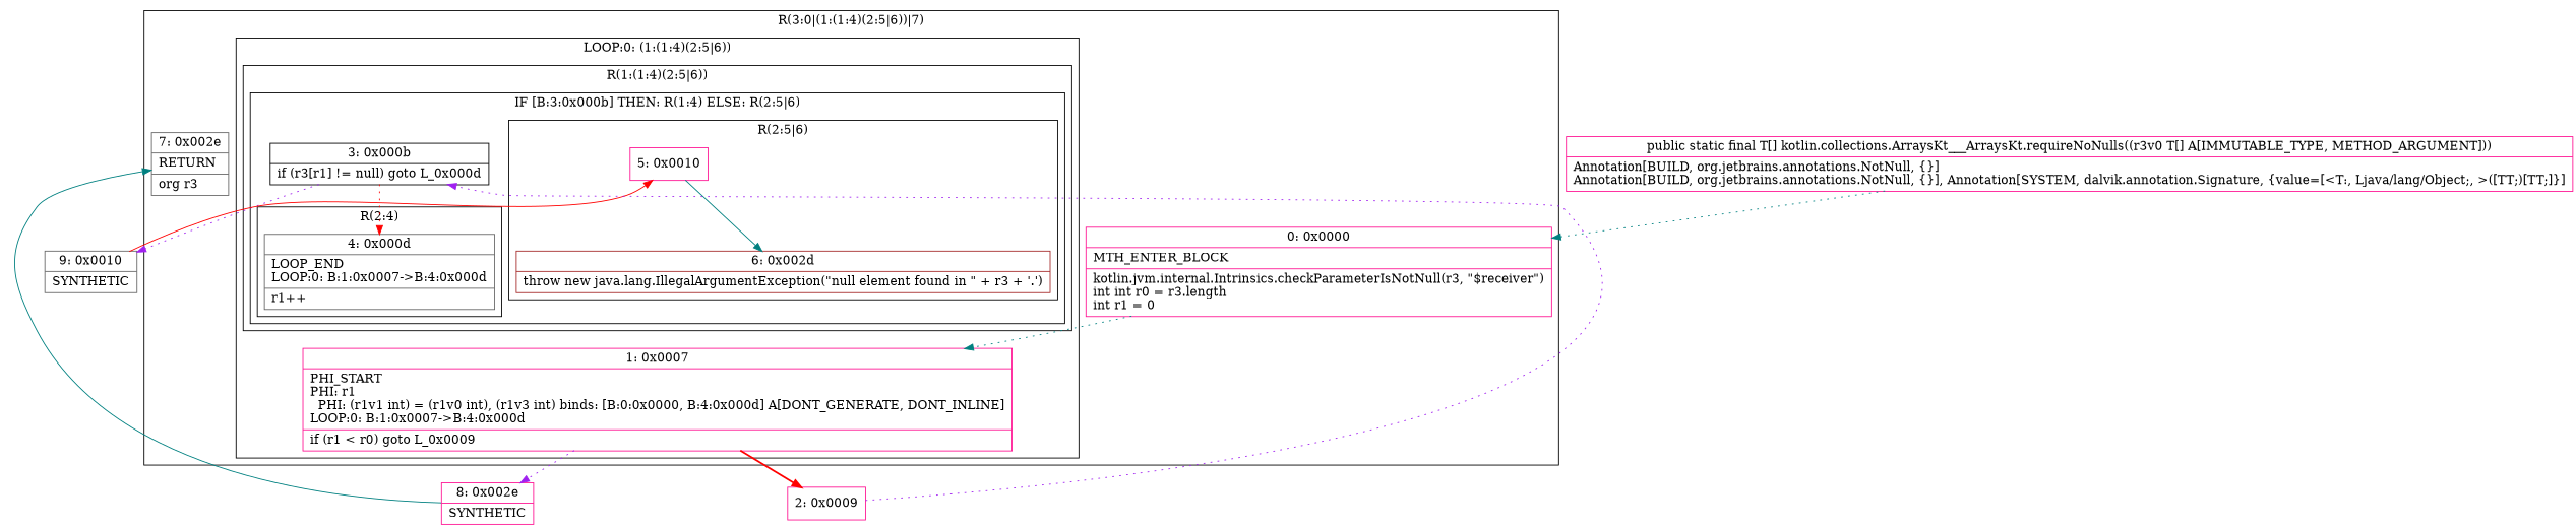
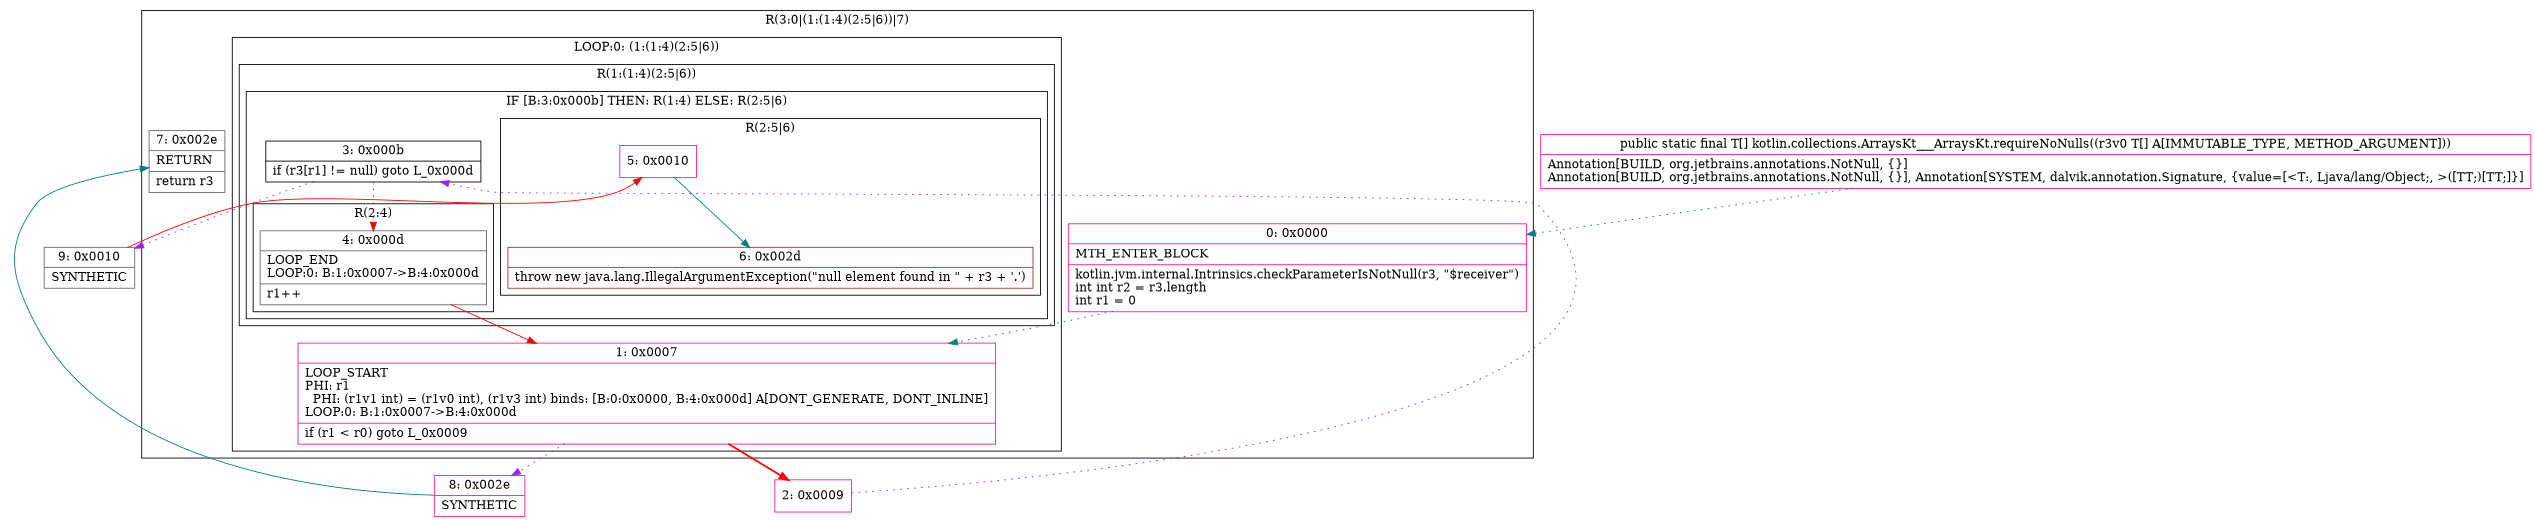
  digraph {
    node [color=deeppink shape=record]
    edge [color=red style=dotted]
    n1 [color=gray40 label="{4\:\ 0x000d|LOOP_END\lLOOP:0: B:1:0x0007\-\>B:4:0x000d\l|r1++\l}"]
    n2 [label="{5\:\ 0x0010}"]
    n3 [color=brown label="{6\:\ 0x002d|throw new java.lang.IllegalArgumentException(\"null element found in \" + r3 + '.')\l}"]
    n4 [color=black label="{3\:\ 0x000b|if (r3[r1] != null) goto L_0x000d\l}"]
-   n5 [label="{1\:\ 0x0007|PHI_START\lPHI: r1 \l  PHI: (r1v1 int) = (r1v0 int), (r1v3 int) binds: [B:0:0x0000, B:4:0x000d] A[DONT_GENERATE, DONT_INLINE]\lLOOP:0: B:1:0x0007\-\>B:4:0x000d\l|if (r1 \< r0) goto L_0x0009\l}"]
-   n6 [label="{0\:\ 0x0000|MTH_ENTER_BLOCK\l|kotlin.jvm.internal.Intrinsics.checkParameterIsNotNull(r3, \"$receiver\")\lint int r0 = r3.length\lint r1 = 0\l}"]
-   n7 [color=gray40 label="{7\:\ 0x002e|RETURN\l|org r3\l}"]
+   n5 [label="{1\:\ 0x0007|LOOP_START\lPHI: r1 \l  PHI: (r1v1 int) = (r1v0 int), (r1v3 int) binds: [B:0:0x0000, B:4:0x000d] A[DONT_GENERATE, DONT_INLINE]\lLOOP:0: B:1:0x0007\-\>B:4:0x000d\l|if (r1 \< r0) goto L_0x0009\l}"]
+   n6 [label="{0\:\ 0x0000|MTH_ENTER_BLOCK\l|kotlin.jvm.internal.Intrinsics.checkParameterIsNotNull(r3, \"$receiver\")\lint int r2 = r3.length\lint r1 = 0\l}"]
+   n7 [color=gray40 label="{7\:\ 0x002e|RETURN\l|return r3\l}"]
    n8 [color=gray40 label="{9\:\ 0x0010|SYNTHETIC\l}"]
    n9 [label="{2\:\ 0x0009}"]
    n10 [label="{8\:\ 0x002e|SYNTHETIC\l}"]
    n11 [label="{public static final T[] kotlin.collections.ArraysKt___ArraysKt.requireNoNulls((r3v0 T[] A[IMMUTABLE_TYPE, METHOD_ARGUMENT]))  | Annotation[BUILD, org.jetbrains.annotations.NotNull, \{\}]\lAnnotation[BUILD, org.jetbrains.annotations.NotNull, \{\}], Annotation[SYSTEM, dalvik.annotation.Signature, \{value=[\<T:, Ljava\/lang\/Object;, \>([TT;)[TT;]\}]\l}"]
    subgraph cluster_1 {
      label="R(3:0|(1:(1:4)(2:5|6))|7)"
      n6
      n7
      subgraph cluster_2 {
        label="LOOP:0: (1:(1:4)(2:5|6))"
        n5
        subgraph cluster_3 {
          label="R(1:(1:4)(2:5|6))"
          subgraph cluster_4 {
            label="IF [B:3:0x000b] THEN: R(1:4) ELSE: R(2:5|6)"
            n4
            subgraph cluster_5 {
              label="R(2:4)"
              n1
            }
            subgraph cluster_6 {
              label="R(2:5|6)"
              n2
              n3
            }
          }
        }
      }
    }
+   n1 -> n5 [style=solid]
    n2 -> n3 [color=teal style=solid]
    n4 -> n1
    n4 -> n8 [color=purple]
    n5 -> n9 [style=bold]
    n5 -> n10 [color=purple]
    n6 -> n5 [color=teal]
    n8 -> n2 [style=solid]
    n9 -> n4 [color=purple]
    n10 -> n7 [color=teal style=solid]
    n11 -> n6 [color=teal]
  }
